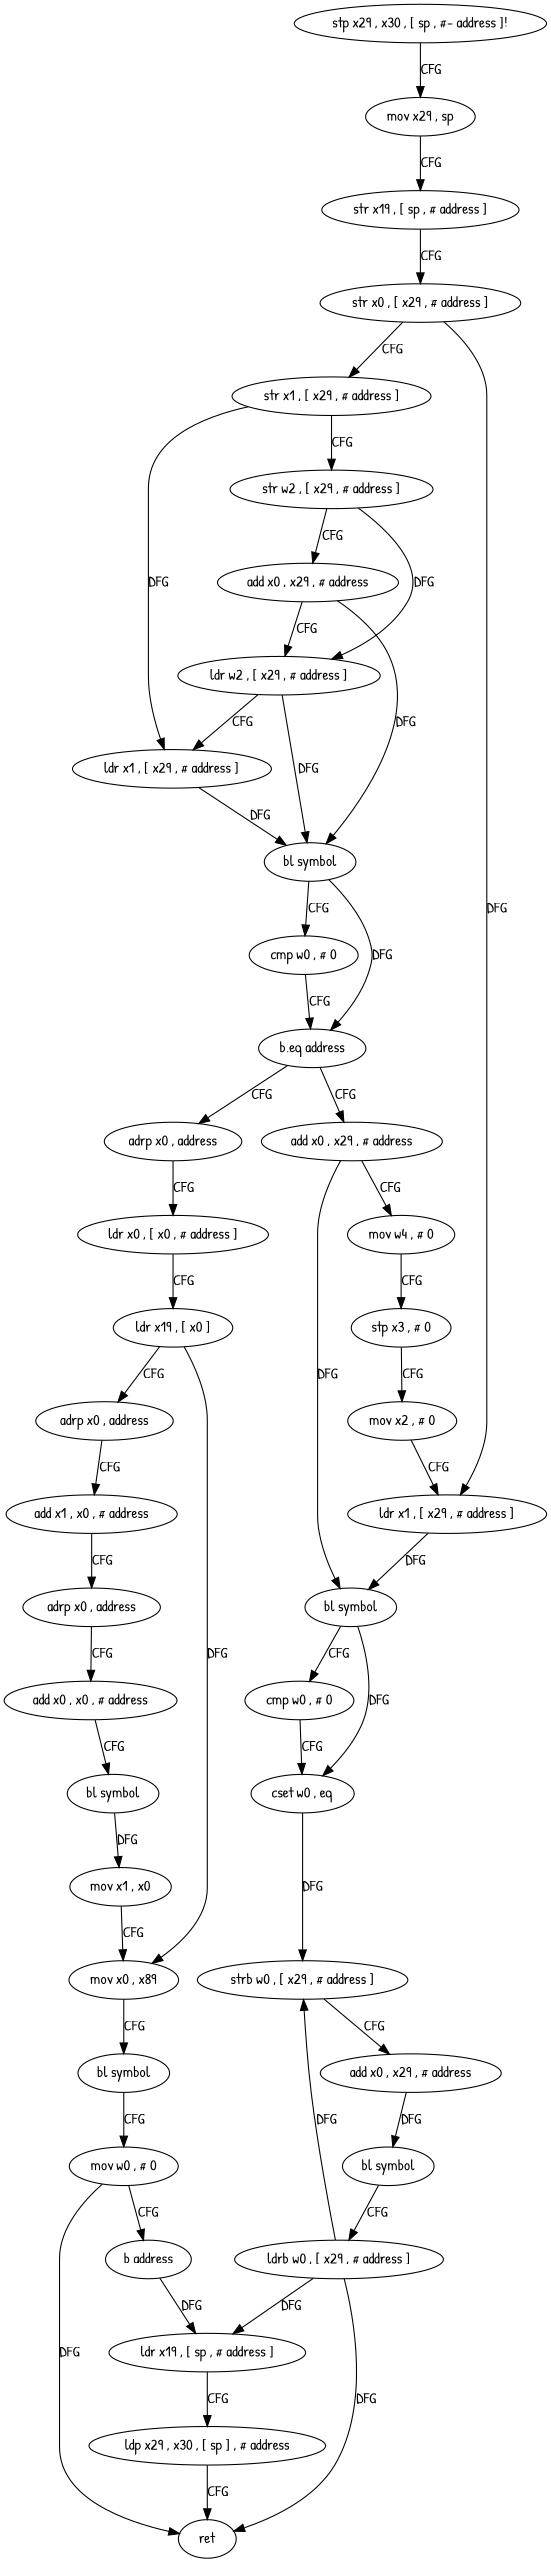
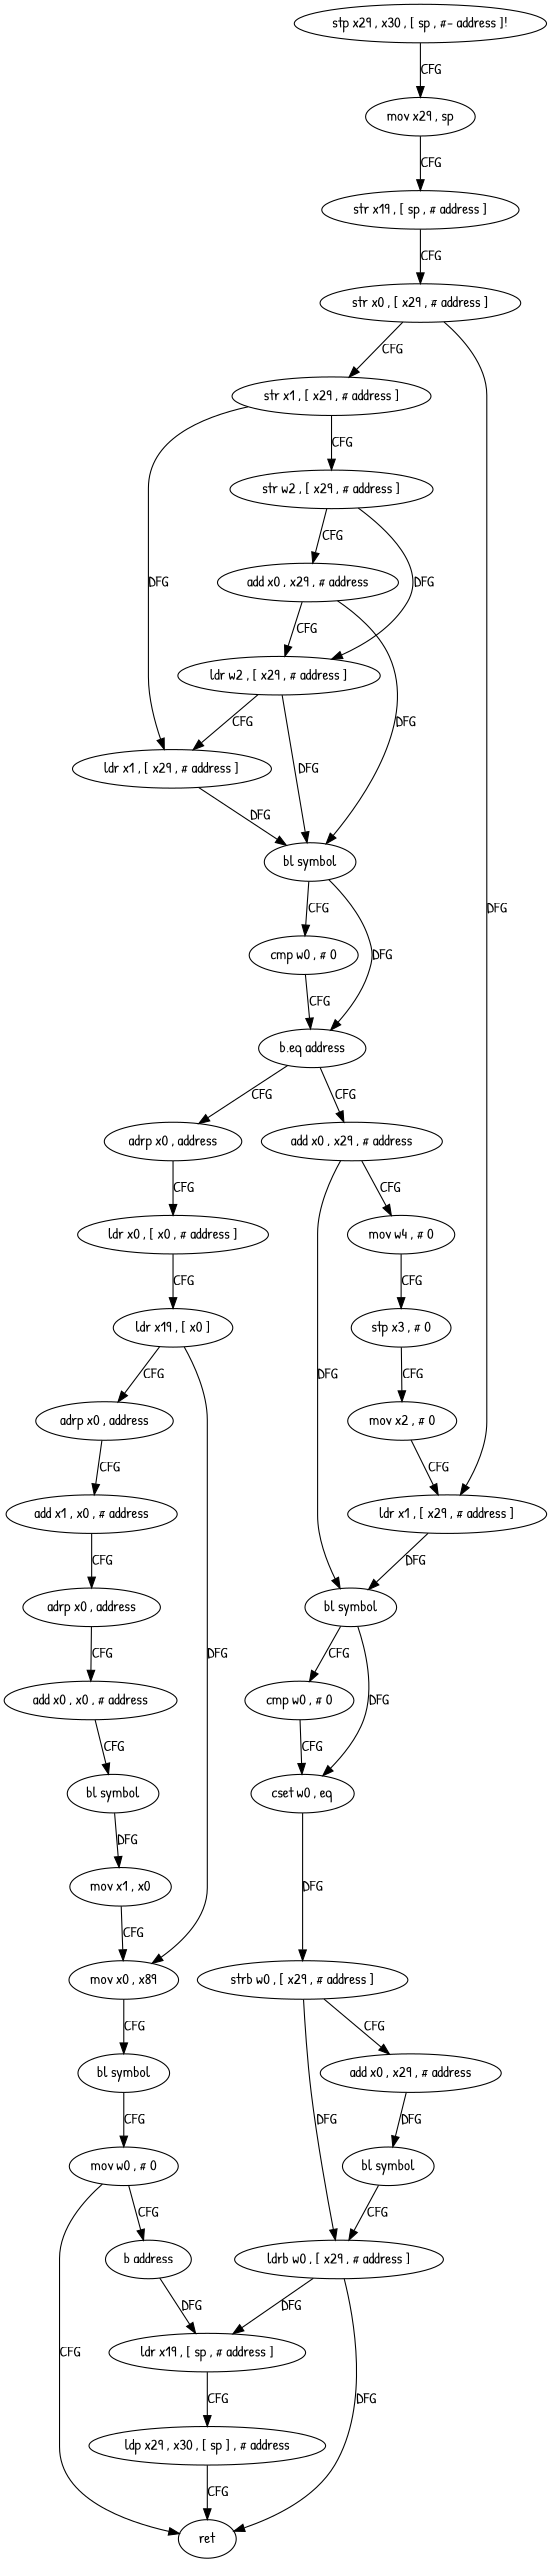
  digraph {
    fontname="Patrick Hand"
    node [fontname="Patrick Hand"]
    edge [fontname="Patrick Hand"]
    n1 [label="stp x29 , x30 , [ sp , #- address ]!"]
    n2 [label="mov x29 , sp"]
    n3 [label="str x19 , [ sp , # address ]"]
    n4 [label="str x0 , [ x29 , # address ]"]
    n5 [label="str x1 , [ x29 , # address ]"]
    n6 [label="ldr x1 , [ x29 , # address ]"]
    n7 [label="str w2 , [ x29 , # address ]"]
    n8 [label="ldr x1 , [ x29 , # address ]"]
    n9 [label="bl symbol"]
    n10 [label="add x0 , x29 , # address"]
    n11 [label="ldr w2 , [ x29 , # address ]"]
    n12 [label="bl symbol"]
    n13 [label="cmp w0 , # 0"]
    n14 [label="b.eq address"]
    n15 [label="add x0 , x29 , # address"]
    n16 [label="adrp x0 , address"]
    n17 [label="mov w4 , # 0"]
    n18 [label="ldr x0 , [ x0 , # address ]"]
    n19 [label="stp x3 , # 0"]
    n20 [label="cmp w0 , # 0"]
    n21 [label="cset w0 , eq"]
    n22 [label="ldr x19 , [ x0 ]"]
    n23 [label="mov x2 , # 0"]
    n24 [label="strb w0 , [ x29 , # address ]"]
    n25 [label="add x0 , x29 , # address"]
    n26 [label="ldrb w0 , [ x29 , # address ]"]
    n27 [label="bl symbol"]
    n28 [label="ldr x19 , [ sp , # address ]"]
    n29 [label=ret]
    n30 [label="ldp x29 , x30 , [ sp ] , # address"]
    n31 [label="adrp x0 , address"]
    n32 [label="mov x0 , x89"]
    n33 [label="add x1 , x0 , # address"]
    n34 [label="bl symbol"]
    n35 [label="adrp x0 , address"]
    n36 [label="add x0 , x0 , # address"]
    n37 [label="bl symbol"]
    n38 [label="mov x1 , x0"]
    n39 [label="mov w0 , # 0"]
    n40 [label="b address"]
    n1 -> n2 [label=CFG]
    n2 -> n3 [label=CFG]
    n3 -> n4 [label=CFG]
    n4 -> n5 [label=CFG]
    n4 -> n6 [label=DFG]
    n5 -> n7 [label=CFG]
    n5 -> n8 [label=DFG]
    n6 -> n9 [label=DFG]
    n7 -> n10 [label=CFG]
    n7 -> n11 [label=DFG]
    n8 -> n12 [label=DFG]
    n9 -> n20 [label=CFG]
    n9 -> n21 [label=DFG]
    n10 -> n11 [label=CFG]
    n10 -> n12 [label=DFG]
    n11 -> n8 [label=CFG]
    n11 -> n12 [label=DFG]
    n12 -> n13 [label=CFG]
    n12 -> n14 [label=DFG]
    n13 -> n14 [label=CFG]
    n14 -> n15 [label=CFG]
    n14 -> n16 [label=CFG]
    n15 -> n9 [label=DFG]
    n15 -> n17 [label=CFG]
    n16 -> n18 [label=CFG]
    n17 -> n19 [label=CFG]
    n18 -> n22 [label=CFG]
    n19 -> n23 [label=CFG]
    n20 -> n21 [label=CFG]
    n21 -> n24 [label=DFG]
    n22 -> n31 [label=CFG]
    n22 -> n32 [label=DFG]
    n23 -> n6 [label=CFG]
    n24 -> n25 [label=CFG]
-   n26 -> n24 [label=DFG]
+   n24 -> n26 [label=DFG]
    n25 -> n27 [label=DFG]
    n26 -> n28 [label=DFG]
    n26 -> n29 [label=DFG]
    n27 -> n26 [label=CFG]
    n28 -> n30 [label=CFG]
    n30 -> n29 [label=CFG]
    n31 -> n33 [label=CFG]
    n32 -> n34 [label=CFG]
    n33 -> n35 [label=CFG]
    n34 -> n39 [label=CFG]
    n35 -> n36 [label=CFG]
    n36 -> n37 [label=CFG]
    n37 -> n38 [label=DFG]
    n38 -> n32 [label=CFG]
-   n39 -> n29 [label=DFG]
+   n39 -> n29 [label=CFG]
    n39 -> n40 [label=CFG]
    n40 -> n28 [label=DFG]
  }
